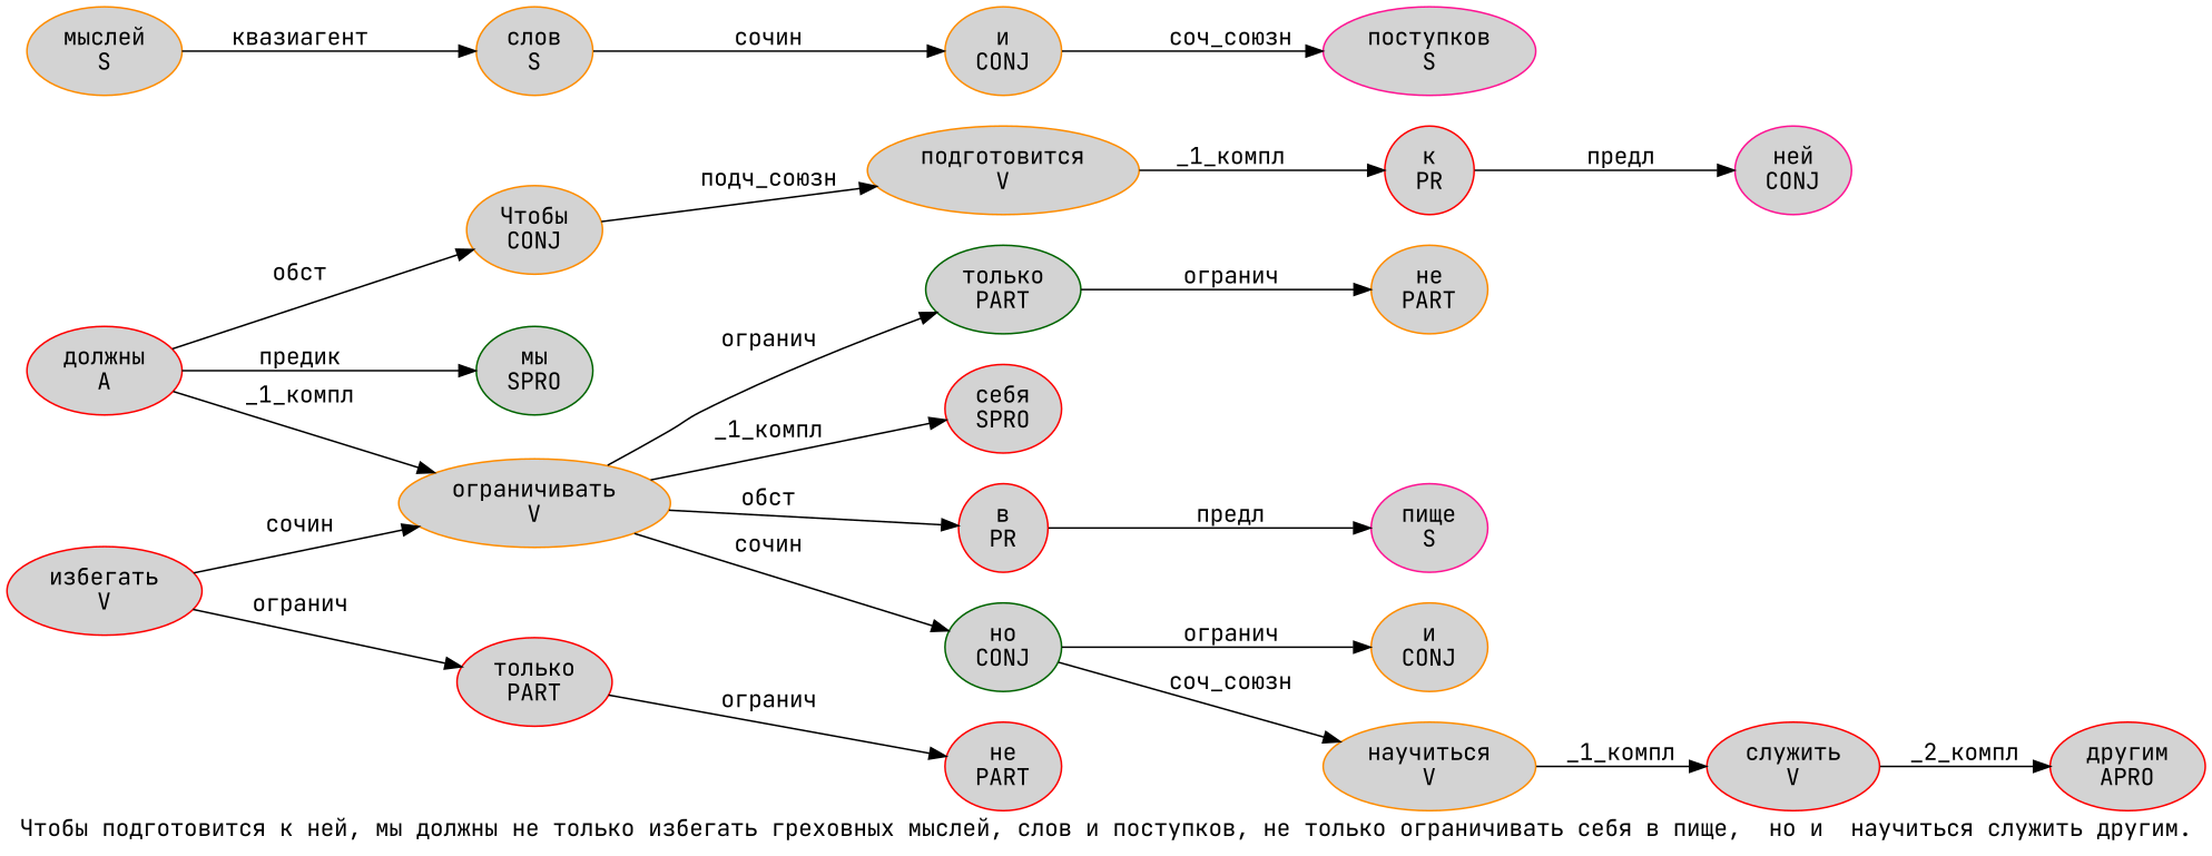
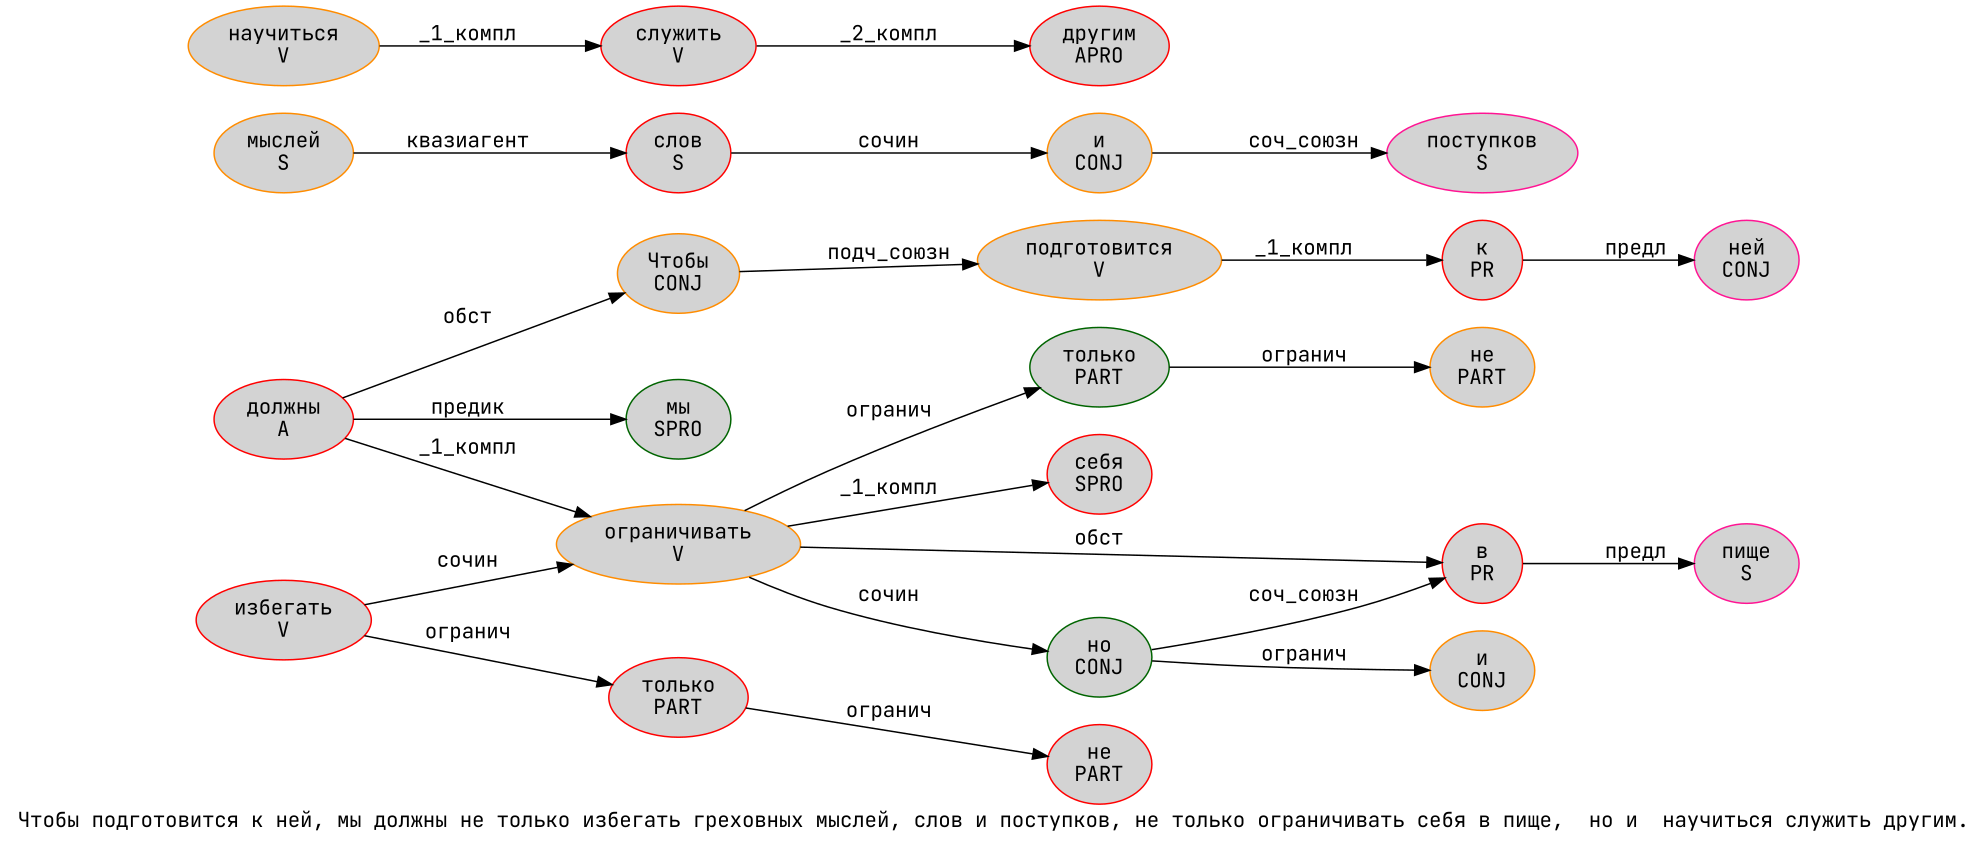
  digraph {
    fontname="JetBrains Mono"
    label="Чтобы подготовится к ней, мы должны не только избегать греховных мыслей, слов и поступков, не только ограничивать себя в пище,  но и  научиться служить другим."
    rankdir=LR
    node [color=darkorange fillcolor=lightgray fontname="JetBrains Mono" penwidth=1 shape=ellipse style=filled]
    edge [fontname="JetBrains Mono"]
    n1 [label="Чтобы\nCONJ"]
    n2 [label="подготовится\nV"]
    n3 [color=red label="к\nPR"]
    n4 [color=deeppink label="ней\nCONJ"]
    n5 [color=darkgreen label="мы\nSPRO"]
    n6 [color=red label="должны\nA"]
    n7 [label="ограничивать\nV"]
    n8 [color=red label="избегать\nV"]
    n9 [color=red label="только\nPART"]
    n10 [color=red label="не\nPART"]
    n11 [label="мыслей\nS"]
-   n12 [label="слов\nS"]
+   n12 [color=red label="слов\nS"]
    n13 [color=darkgreen label="только\nPART"]
    n14 [color=red label="себя\nSPRO"]
    n15 [color=red label="в\nPR"]
    n16 [color=darkgreen label="но\nCONJ"]
    n17 [label="и\nCONJ"]
    n18 [color=deeppink label="поступков\nS"]
    n19 [label="не\nPART"]
    n20 [color=deeppink label="пище\nS"]
    n21 [label="и\nCONJ"]
    n22 [label="научиться\nV"]
    n23 [color=red label="служить\nV"]
    n24 [color=red label="другим\nAPRO"]
    n1 -> n2 [label="подч_союзн"]
    n2 -> n3 [label="_1_компл"]
    n3 -> n4 [label="предл"]
    n6 -> n1 [label="обст"]
    n6 -> n5 [label="предик"]
    n6 -> n7 [label="_1_компл"]
    n7 -> n13 [label="огранич"]
    n7 -> n14 [label="_1_компл"]
    n7 -> n15 [label="обст"]
    n7 -> n16 [label="сочин"]
    n8 -> n7 [label="сочин"]
    n8 -> n9 [label="огранич"]
    n9 -> n10 [label="огранич"]
    n11 -> n12 [label="квазиагент"]
    n12 -> n17 [label="сочин"]
    n13 -> n19 [label="огранич"]
    n15 -> n20 [label="предл"]
    n16 -> n21 [label="огранич"]
-   n16 -> n22 [label="соч_союзн"]
+   n16 -> n15 [label="соч_союзн"]
    n17 -> n18 [label="соч_союзн"]
    n22 -> n23 [label="_1_компл"]
    n23 -> n24 [label="_2_компл"]
  }
